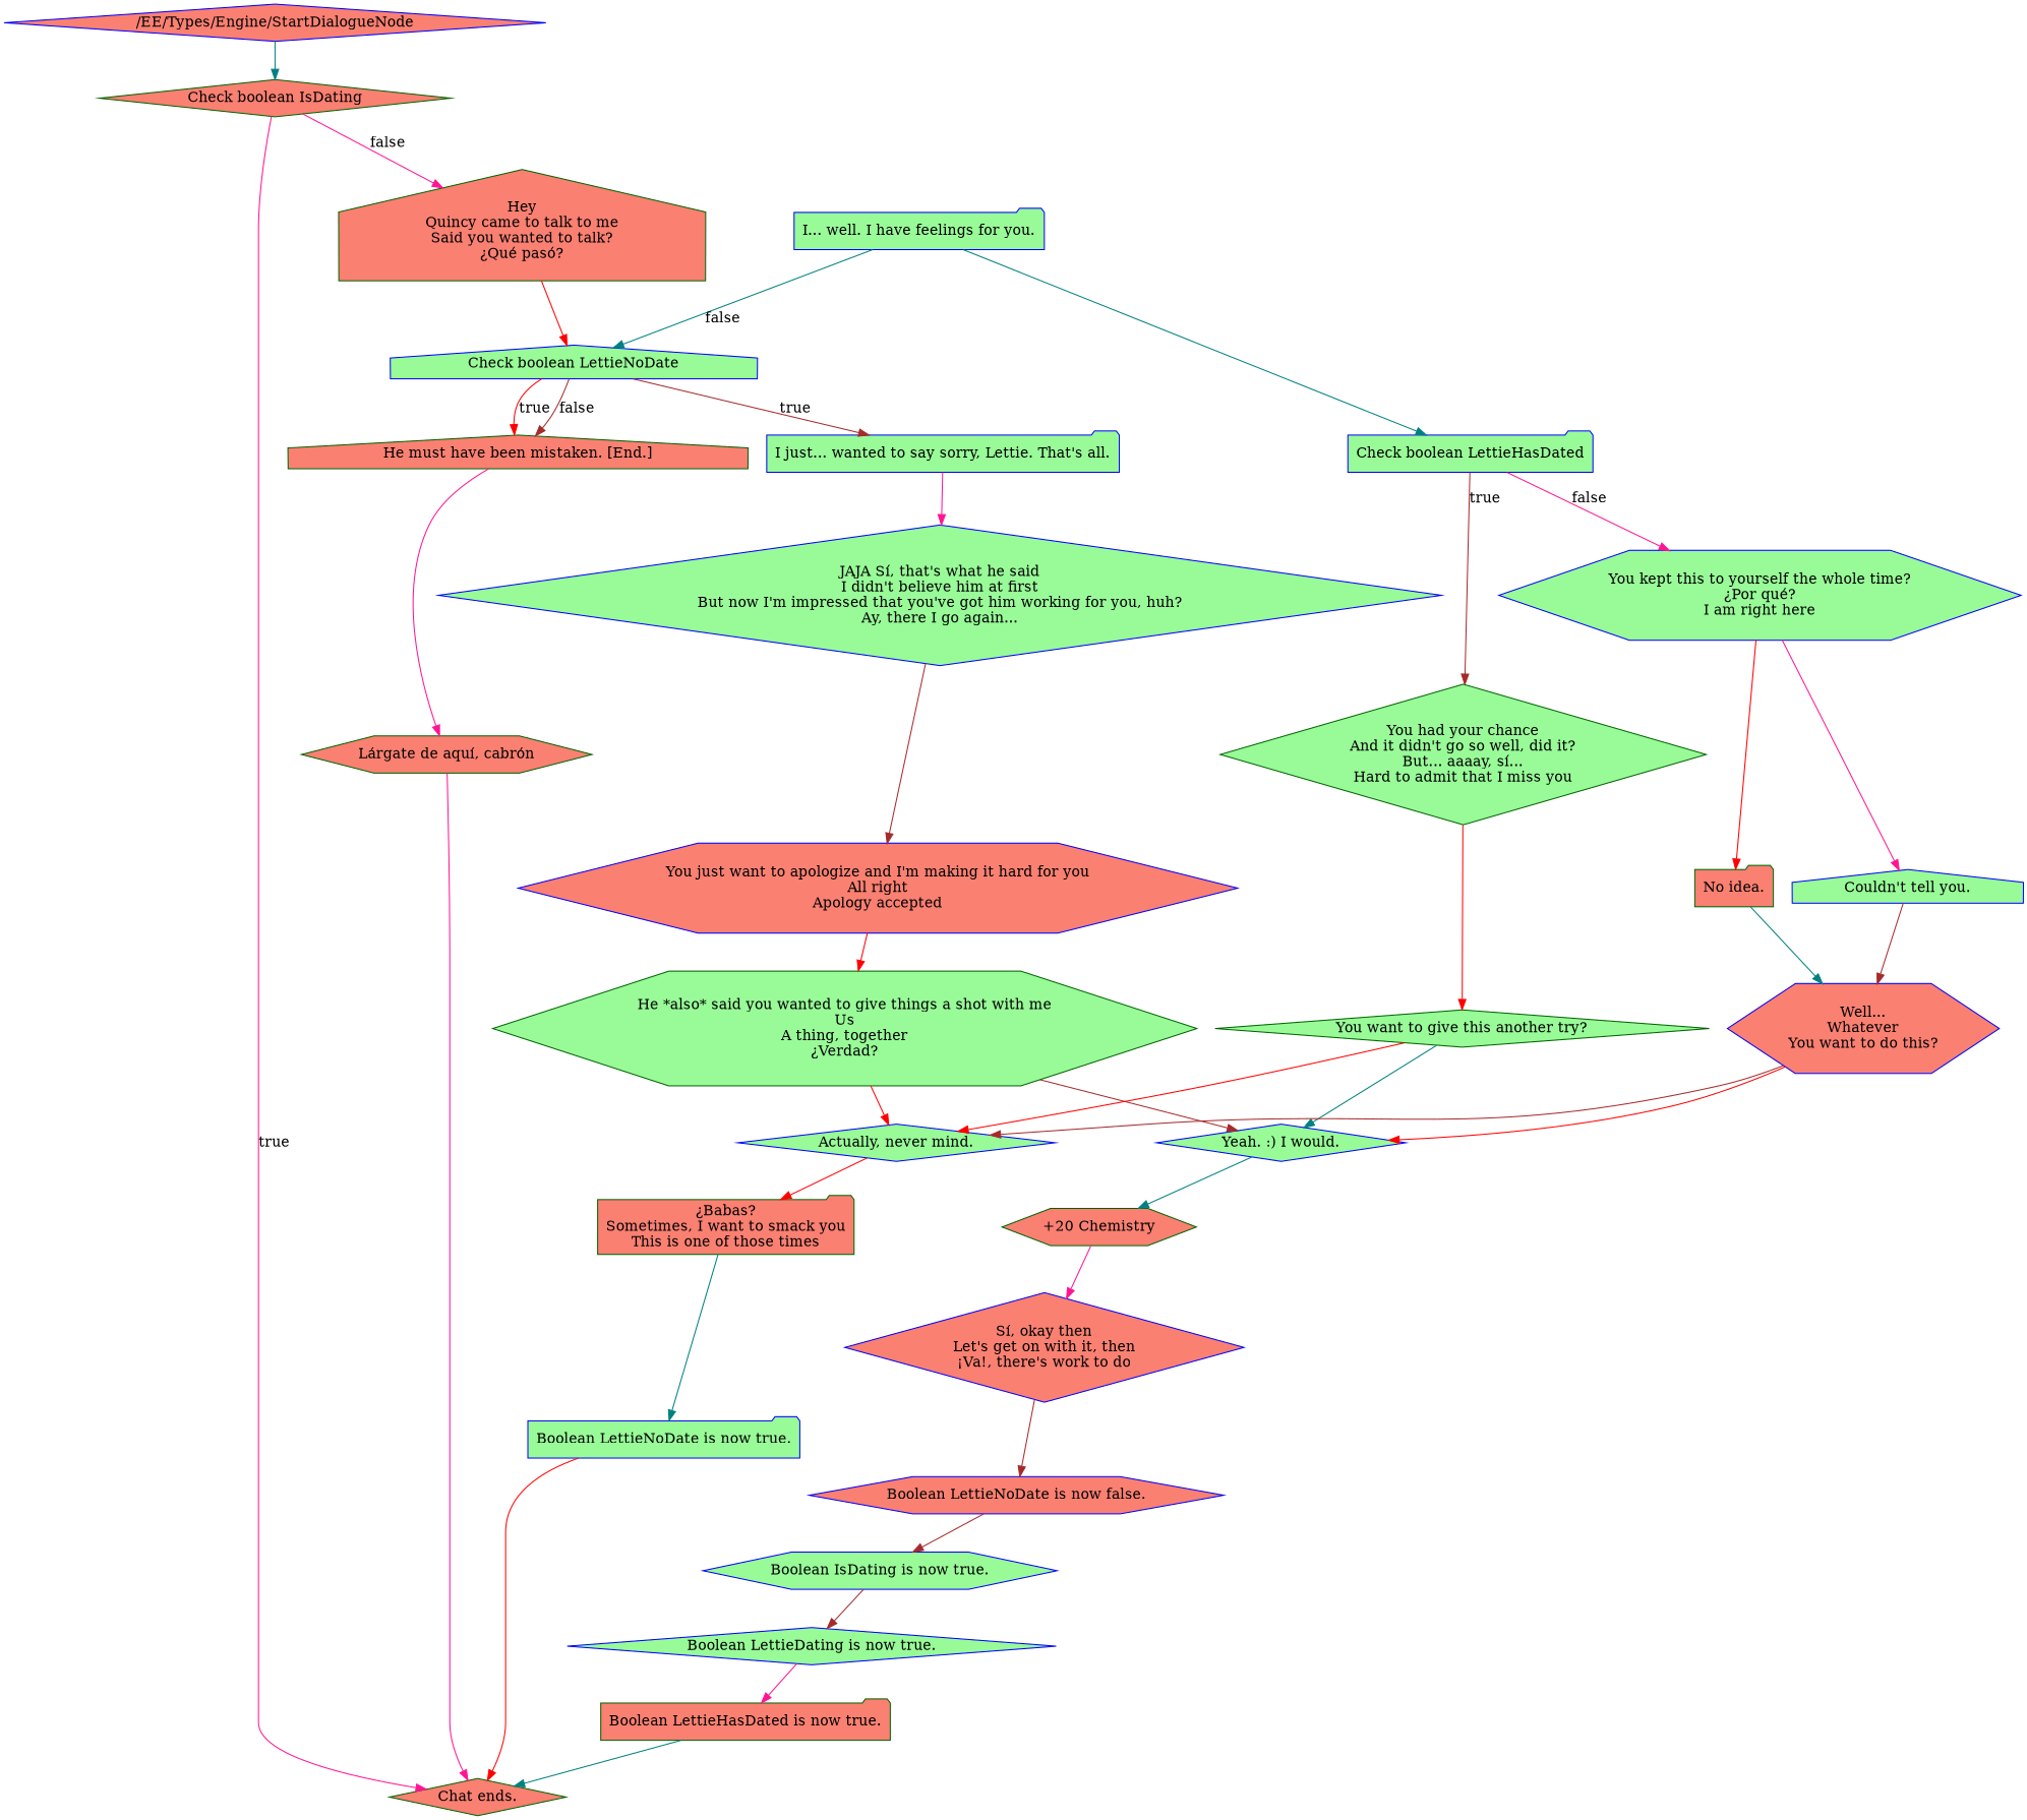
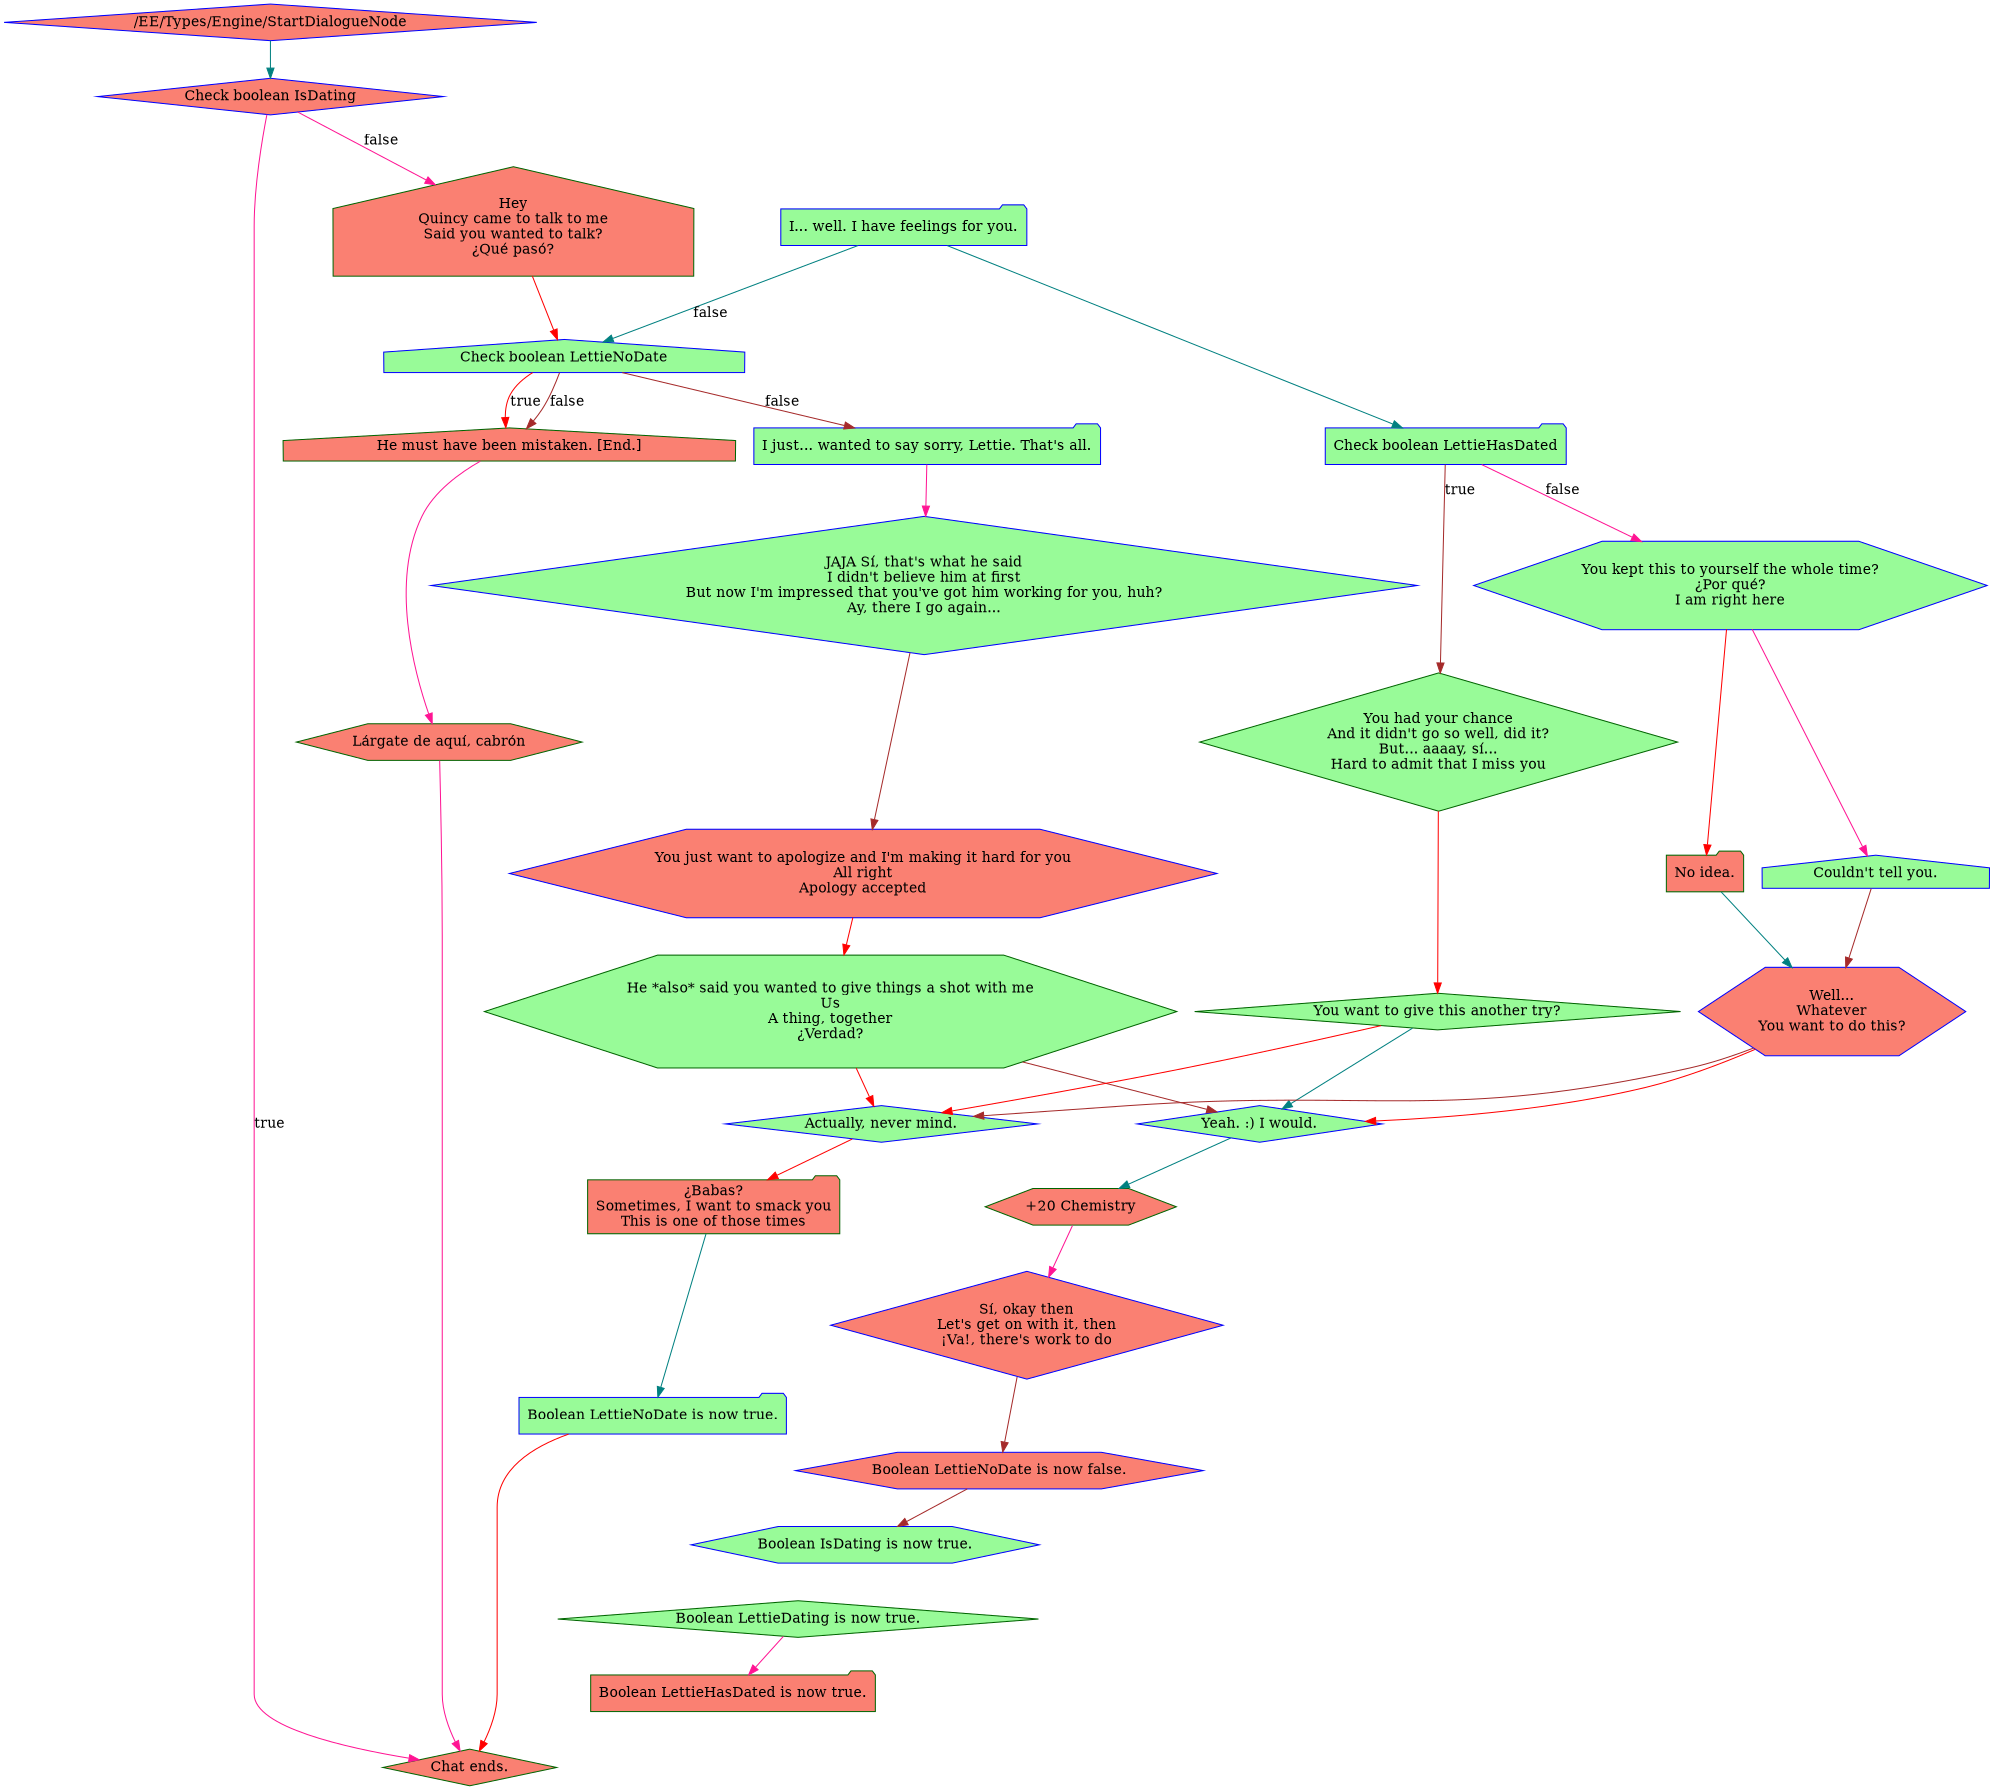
  digraph {
    node [color=blue fillcolor=palegreen shape=diamond style=filled]
    edge [color=red]
    n1 [fillcolor=salmon label="/EE/Types/Engine/StartDialogueNode"]
-   n2 [color=darkgreen fillcolor=salmon label="Check boolean IsDating"]
+   n2 [fillcolor=salmon label="Check boolean IsDating"]
    "Chat ends." [color=darkgreen fillcolor=salmon]
    n4 [color=darkgreen fillcolor=salmon label="Hey\nQuincy came to talk to me\nSaid you wanted to talk?\n¿Qué pasó?" shape=house]
    n5 [label="Check boolean LettieNoDate" shape=house]
    n6 [label="I just... wanted to say sorry, Lettie. That's all." shape=folder]
    n7 [color=darkgreen fillcolor=salmon label="He must have been mistaken. [End.]" shape=house]
    n8 [label="JAJA Sí, that's what he said\nI didn't believe him at first\nBut now I'm impressed that you've got him working for you, huh?\nAy, there I go again..."]
    n9 [color=darkgreen fillcolor=salmon label="Lárgate de aquí, cabrón" shape=hexagon]
    n10 [label="I... well. I have feelings for you." shape=folder]
    n11 [label="Check boolean LettieHasDated" shape=folder]
    n12 [fillcolor=salmon label="You just want to apologize and I'm making it hard for you\nAll right\nApology accepted" shape=hexagon]
    n13 [color=darkgreen label="You had your chance\nAnd it didn't go so well, did it?\nBut... aaaay, sí...\nHard to admit that I miss you"]
    n14 [label="You kept this to yourself the whole time?\n¿Por qué?\nI am right here" shape=hexagon]
    n15 [color=darkgreen label="He *also* said you wanted to give things a shot with me\nUs\nA thing, together\n¿Verdad?" shape=hexagon]
    n16 [color=darkgreen label="You want to give this another try?"]
    n17 [label="Couldn't tell you." shape=house]
    n18 [color=darkgreen fillcolor=salmon label="No idea." shape=folder]
    n19 [label="Yeah. :) I would."]
    n20 [label="Actually, never mind."]
    n21 [fillcolor=salmon label="Well...\nWhatever\nYou want to do this?" shape=hexagon]
    n22 [color=darkgreen fillcolor=salmon label="+20 Chemistry" shape=hexagon]
    n23 [color=darkgreen fillcolor=salmon label="¿Babas?\nSometimes, I want to smack you\nThis is one of those times" shape=folder]
    n24 [fillcolor=salmon label="Sí, okay then\nLet's get on with it, then\n¡Va!, there's work to do"]
    n25 [label="Boolean LettieNoDate is now true." shape=folder]
    n26 [fillcolor=salmon label="Boolean LettieNoDate is now false." shape=hexagon]
    n27 [label="Boolean IsDating is now true." shape=hexagon]
-   n28 [label="Boolean LettieDating is now true."]
+   n28 [color=darkgreen label="Boolean LettieDating is now true."]
    n29 [color=darkgreen fillcolor=salmon label="Boolean LettieHasDated is now true." shape=folder]
    n1 -> n2 [color=teal]
    n2 -> "Chat ends." [color=deeppink label=true]
    n2 -> n4 [color=deeppink label=false]
    n4 -> n5
-   n5 -> n6 [color=brown label=true]
+   n5 -> n6 [color=brown label=false]
    n5 -> n7 [label=true]
    n5 -> n7 [color=brown label=false]
    n6 -> n8 [color=deeppink]
    n7 -> n9 [color=deeppink]
    n8 -> n12 [color=brown]
    n9 -> "Chat ends." [color=deeppink]
    n10 -> n5 [color=teal label=false]
    n10 -> n11 [color=teal]
    n11 -> n13 [color=brown label=true]
    n11 -> n14 [color=deeppink label=false]
    n12 -> n15
    n13 -> n16
    n14 -> n17 [color=deeppink]
    n14 -> n18
    n15 -> n19 [color=brown]
    n15 -> n20
    n16 -> n19 [color=teal]
    n16 -> n20
    n17 -> n21 [color=brown]
    n18 -> n21 [color=teal]
    n19 -> n22 [color=teal]
    n20 -> n23
    n21 -> n19
    n21 -> n20 [color=brown]
    n22 -> n24 [color=deeppink]
    n23 -> n25 [color=teal]
    n24 -> n26 [color=brown]
    n25 -> "Chat ends."
    n26 -> n27 [color=brown]
-   n27 -> n28 [color=brown]
    n28 -> n29 [color=deeppink]
-   n29 -> "Chat ends." [color=teal]
  }
